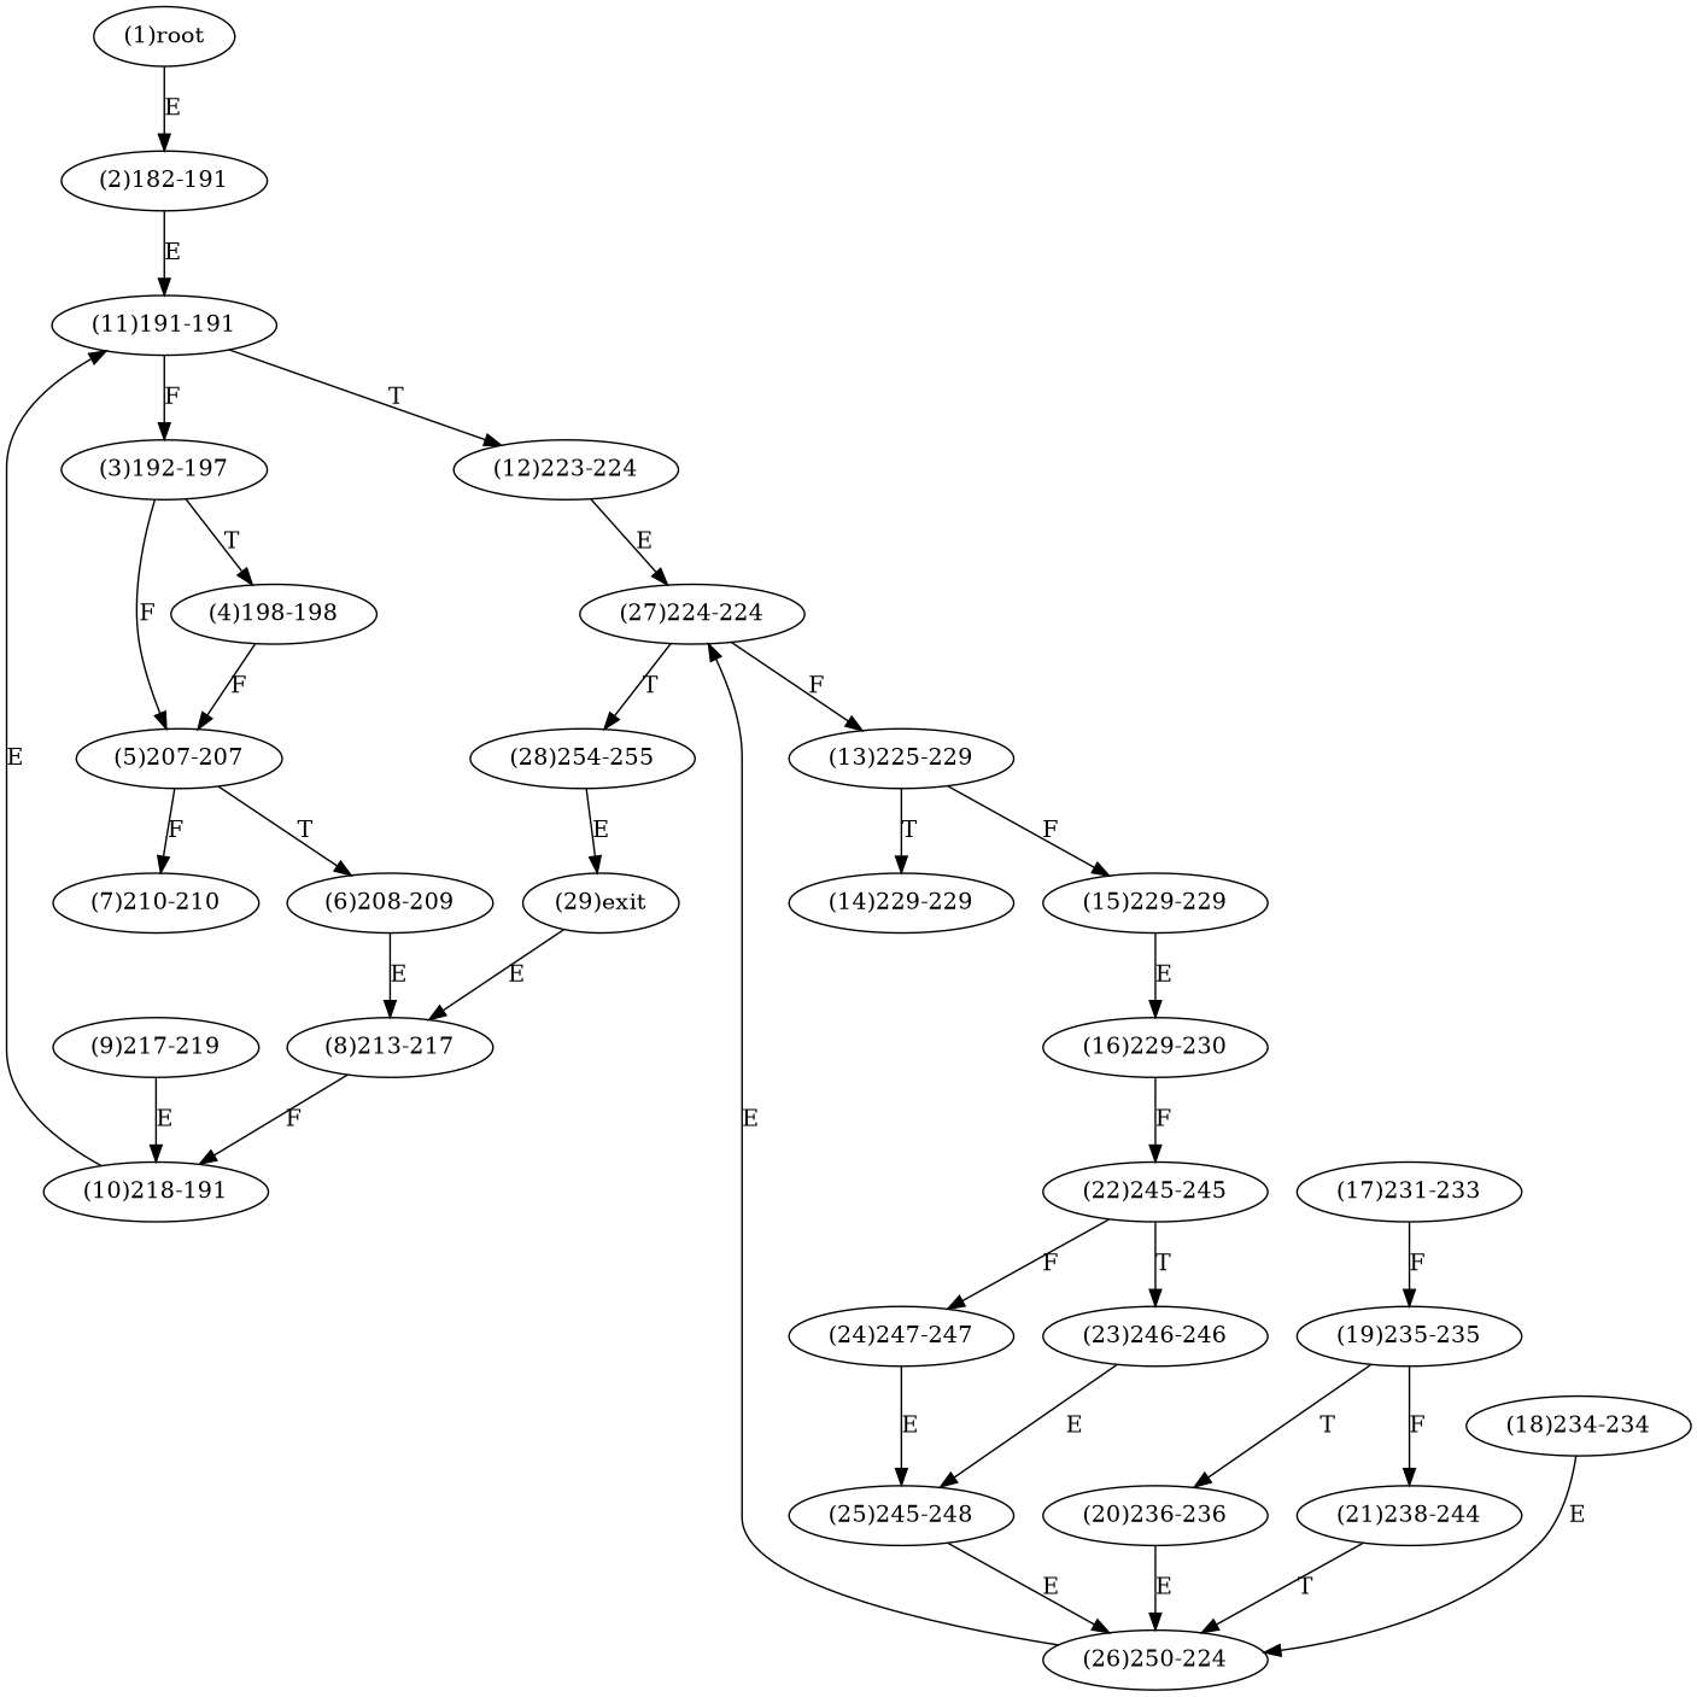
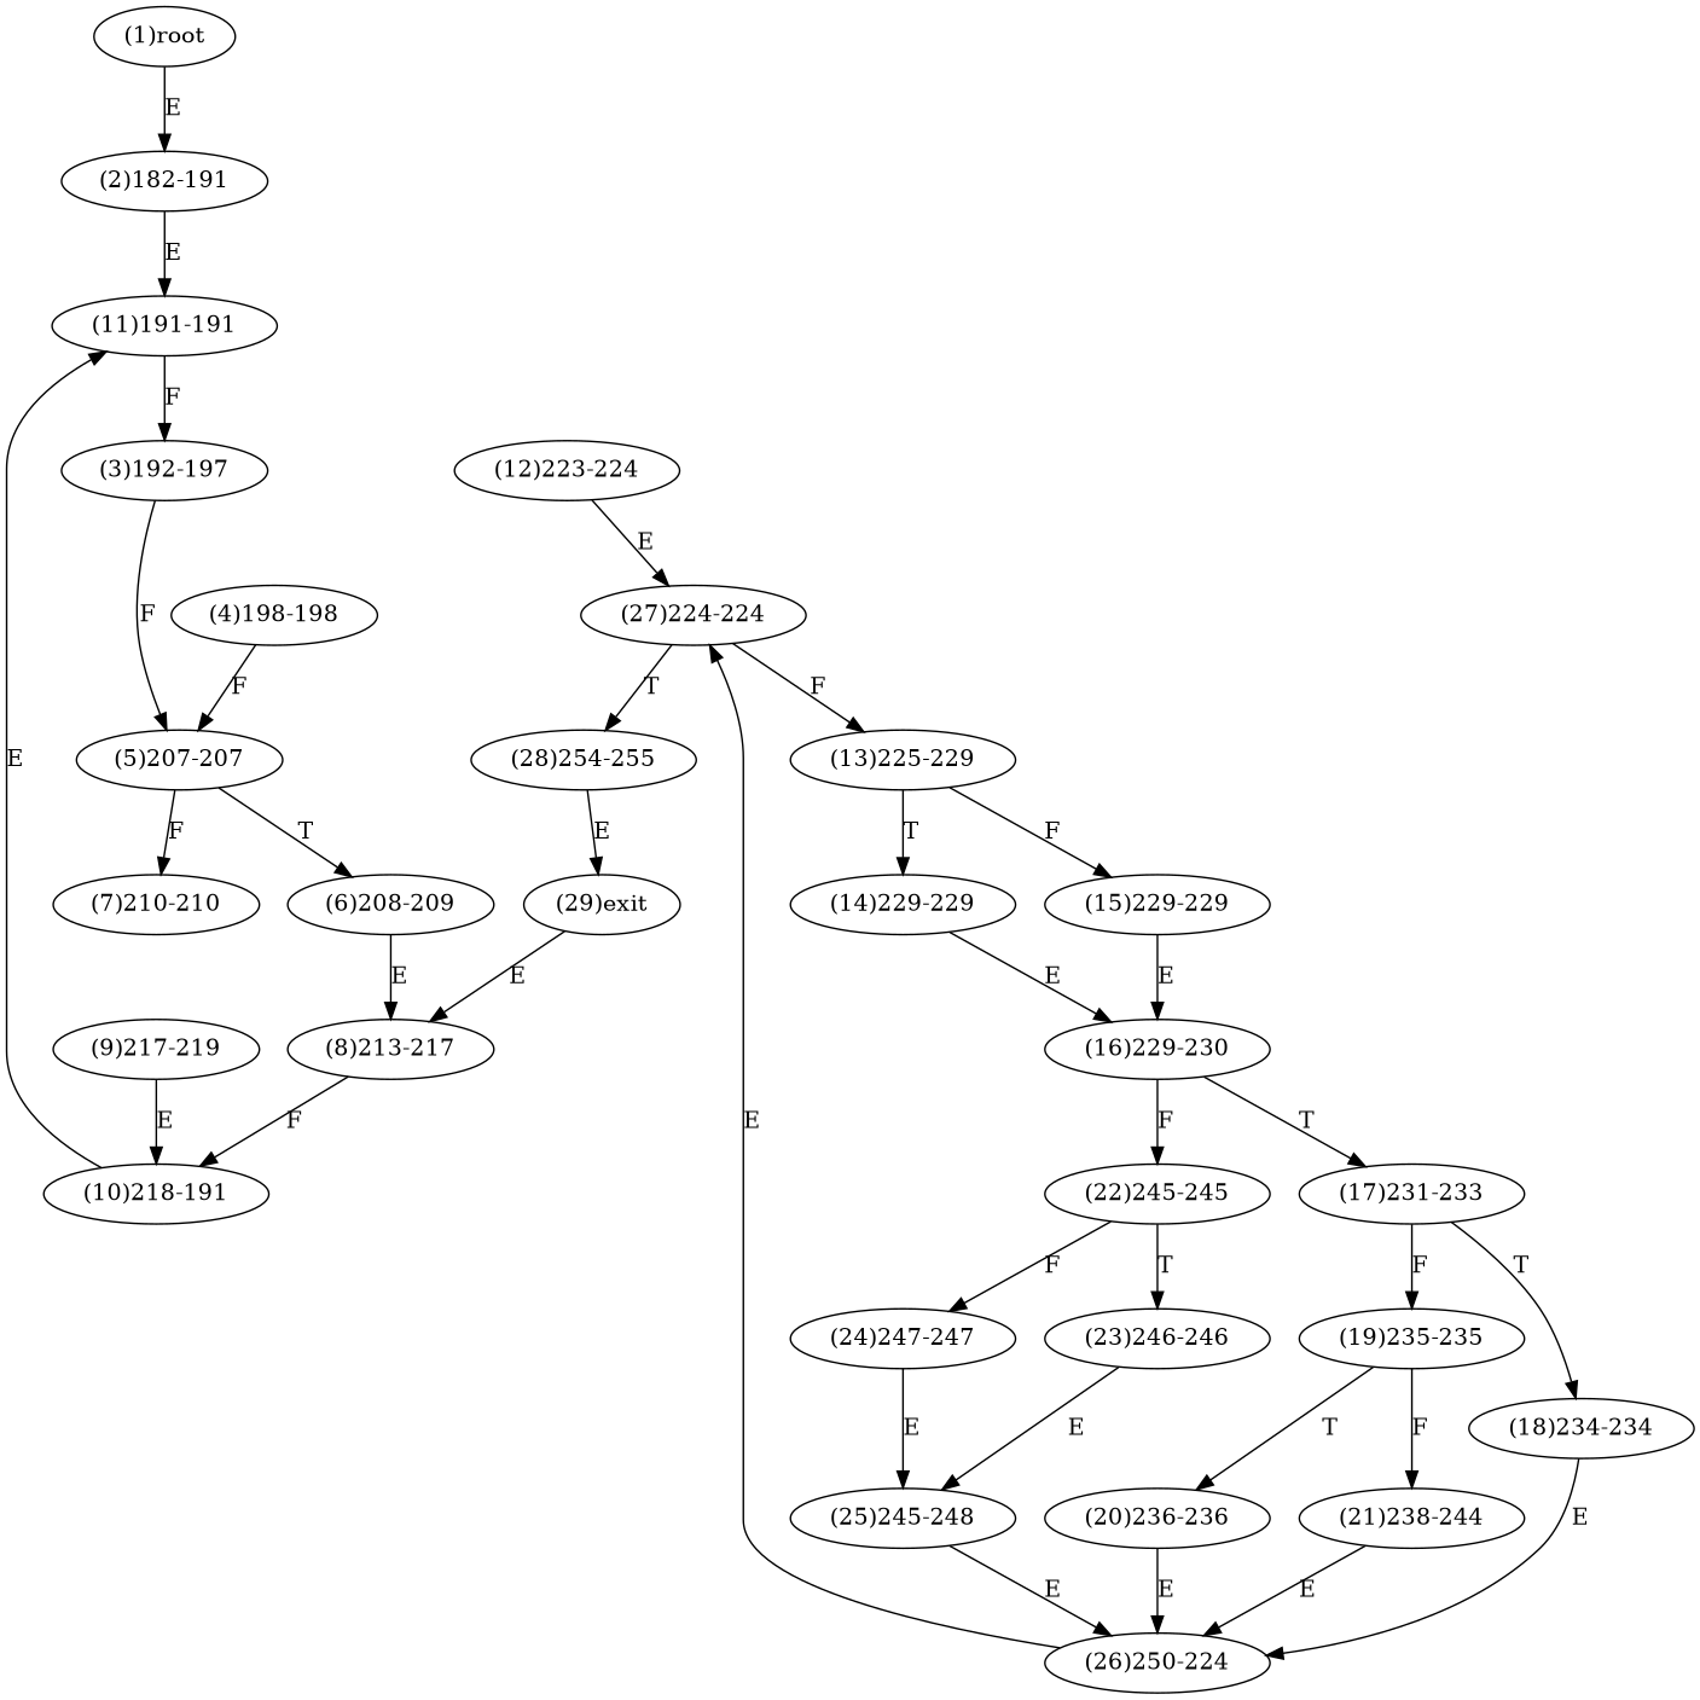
  digraph {
    n1 [label="(1)root"]
    n2 [label="(2)182-191"]
    n3 [label="(11)191-191"]
    n4 [label="(3)192-197"]
    n5 [label="(12)223-224"]
    n6 [label="(4)198-198"]
    n7 [label="(5)207-207"]
    n8 [label="(6)208-209"]
    n9 [label="(7)210-210"]
    n10 [label="(8)213-217"]
    n11 [label="(10)218-191"]
    n12 [label="(9)217-219"]
    n13 [label="(27)224-224"]
    n14 [label="(13)225-229"]
    n15 [label="(28)254-255"]
    n16 [label="(14)229-229"]
    n17 [label="(15)229-229"]
    n18 [label="(16)229-230"]
    n19 [label="(17)231-233"]
    n20 [label="(22)245-245"]
    n21 [label="(19)235-235"]
    n22 [label="(18)234-234"]
    n23 [label="(21)238-244"]
    n24 [label="(20)236-236"]
    n25 [label="(26)250-224"]
    n26 [label="(23)246-246"]
    n27 [label="(24)247-247"]
    n28 [label="(25)245-248"]
    n29 [label="(29)exit"]
    n1 -> n2 [label=E]
    n2 -> n3 [label=E]
    n3 -> n4 [label=F]
-   n3 -> n5 [label=T]
-   n4 -> n6 [label=T]
    n4 -> n7 [label=F]
    n5 -> n13 [label=E]
    n6 -> n7 [label=F]
    n7 -> n8 [label=T]
    n7 -> n9 [label=F]
    n8 -> n10 [label=E]
    n10 -> n11 [label=F]
    n11 -> n3 [label=E]
    n12 -> n11 [label=E]
    n13 -> n14 [label=F]
    n13 -> n15 [label=T]
    n14 -> n16 [label=T]
    n14 -> n17 [label=F]
    n15 -> n29 [label=E]
+   n16 -> n18 [label=E]
    n17 -> n18 [label=E]
+   n18 -> n19 [label=T]
    n18 -> n20 [label=F]
    n19 -> n21 [label=F]
+   n19 -> n22 [label=T]
    n20 -> n26 [label=T]
    n20 -> n27 [label=F]
    n21 -> n23 [label=F]
    n21 -> n24 [label=T]
    n22 -> n25 [label=E]
-   n23 -> n25 [label=T]
+   n23 -> n25 [label=E]
    n24 -> n25 [label=E]
    n25 -> n13 [label=E]
    n26 -> n28 [label=E]
    n27 -> n28 [label=E]
    n28 -> n25 [label=E]
    n29 -> n10 [label=E]
  }
